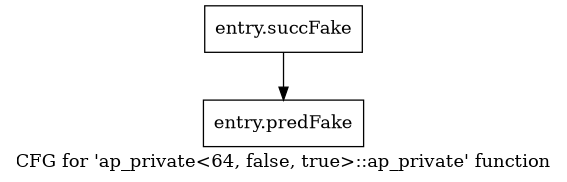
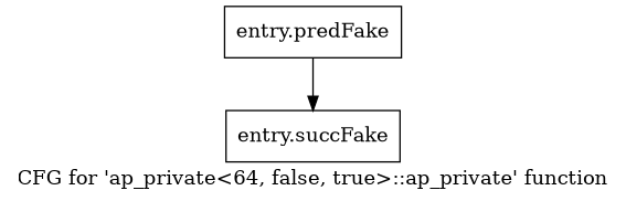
  digraph {
    label="CFG for 'ap_private\<64, false, true\>::ap_private' function"
    node [shape=record]
    n1 [label="{entry.predFake}"]
    n2 [filename="/tools/Xilinx/Vitis_HLS/2022.1/include/etc/ap_private.h" label="{entry.succFake}" linenumber=1729]
-   n2 -> n1 [execusionnum=12800 filename="/tools/Xilinx/Vitis_HLS/2022.1/include/etc/ap_private.h"]
+   n1 -> n2 [execusionnum=12800 filename="/tools/Xilinx/Vitis_HLS/2022.1/include/etc/ap_private.h"]
  }
